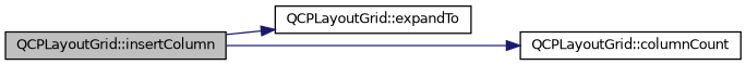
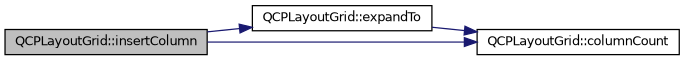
  digraph {
    rankdir=LR
    node [color=black fillcolor=white fontname=Helvetica fontsize=10 shape=record style=filled]
    edge [color=midnightblue fontname=Helvetica fontsize=10 labelfontname=Helvetica labelfontsize=10 style=solid]
    n1 [fillcolor=grey75 fontcolor=black height=0.2 label="QCPLayoutGrid::insertColumn" width=0.4]
    n2 [height=0.2 label="QCPLayoutGrid::expandTo" width=0.4]
    n3 [height=0.2 label="QCPLayoutGrid::columnCount" width=0.4]
    n1 -> n2
    n1 -> n3
+   n2 -> n3
  }
